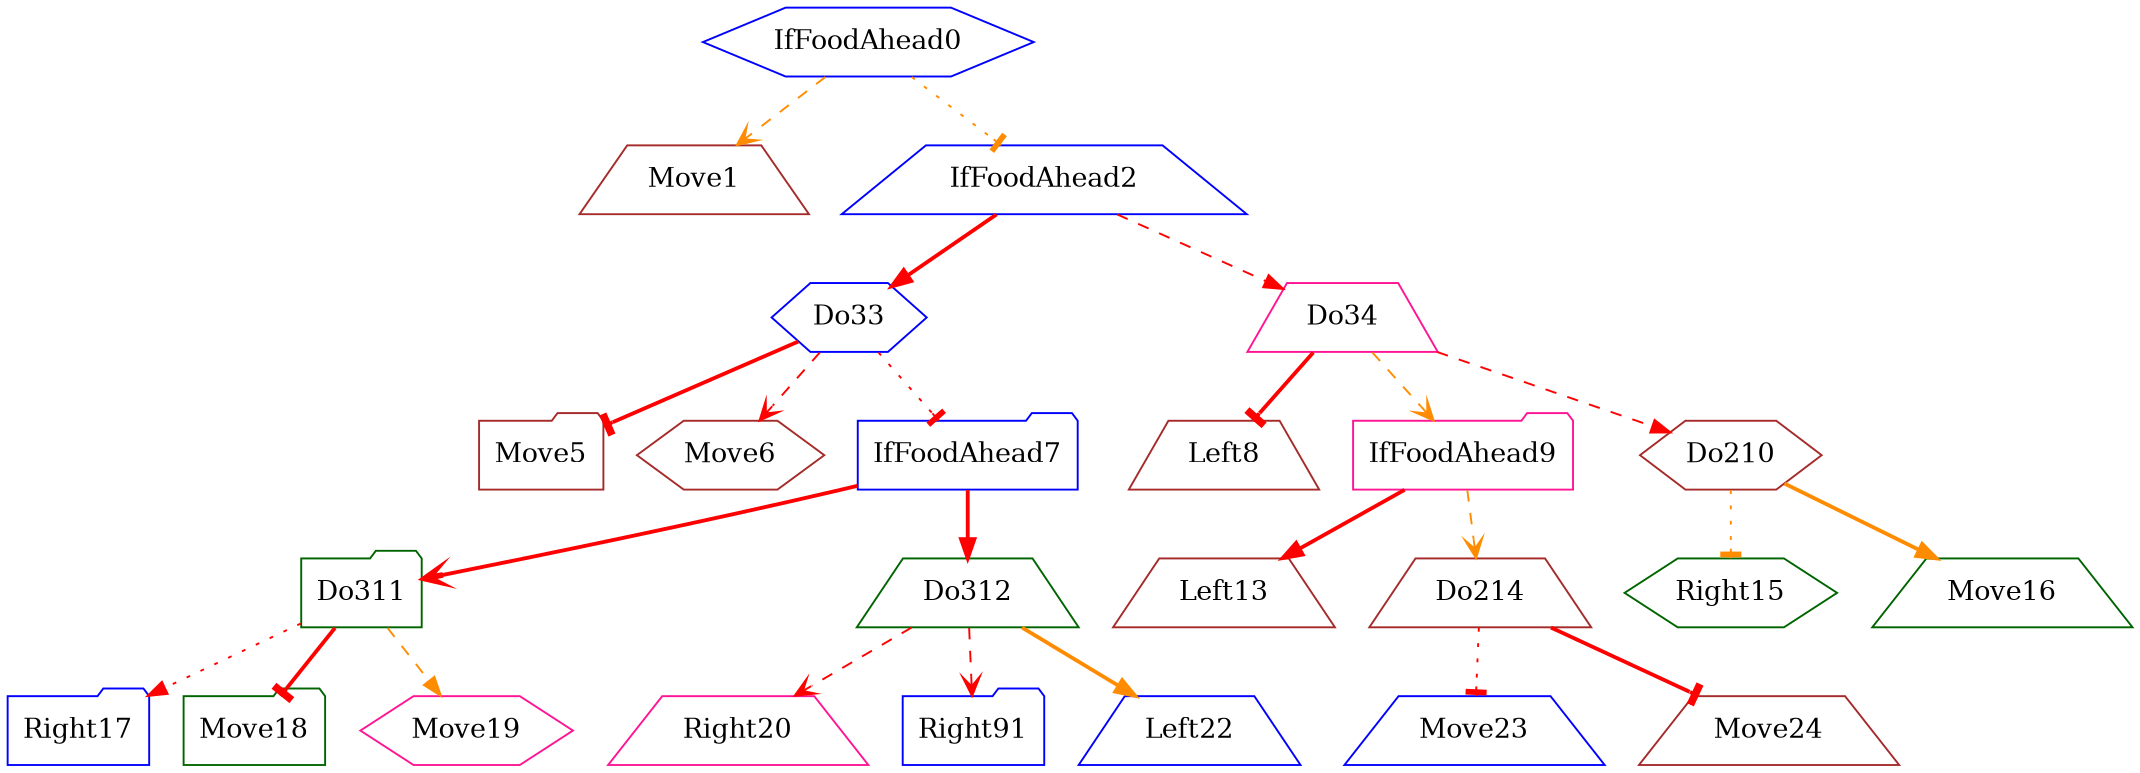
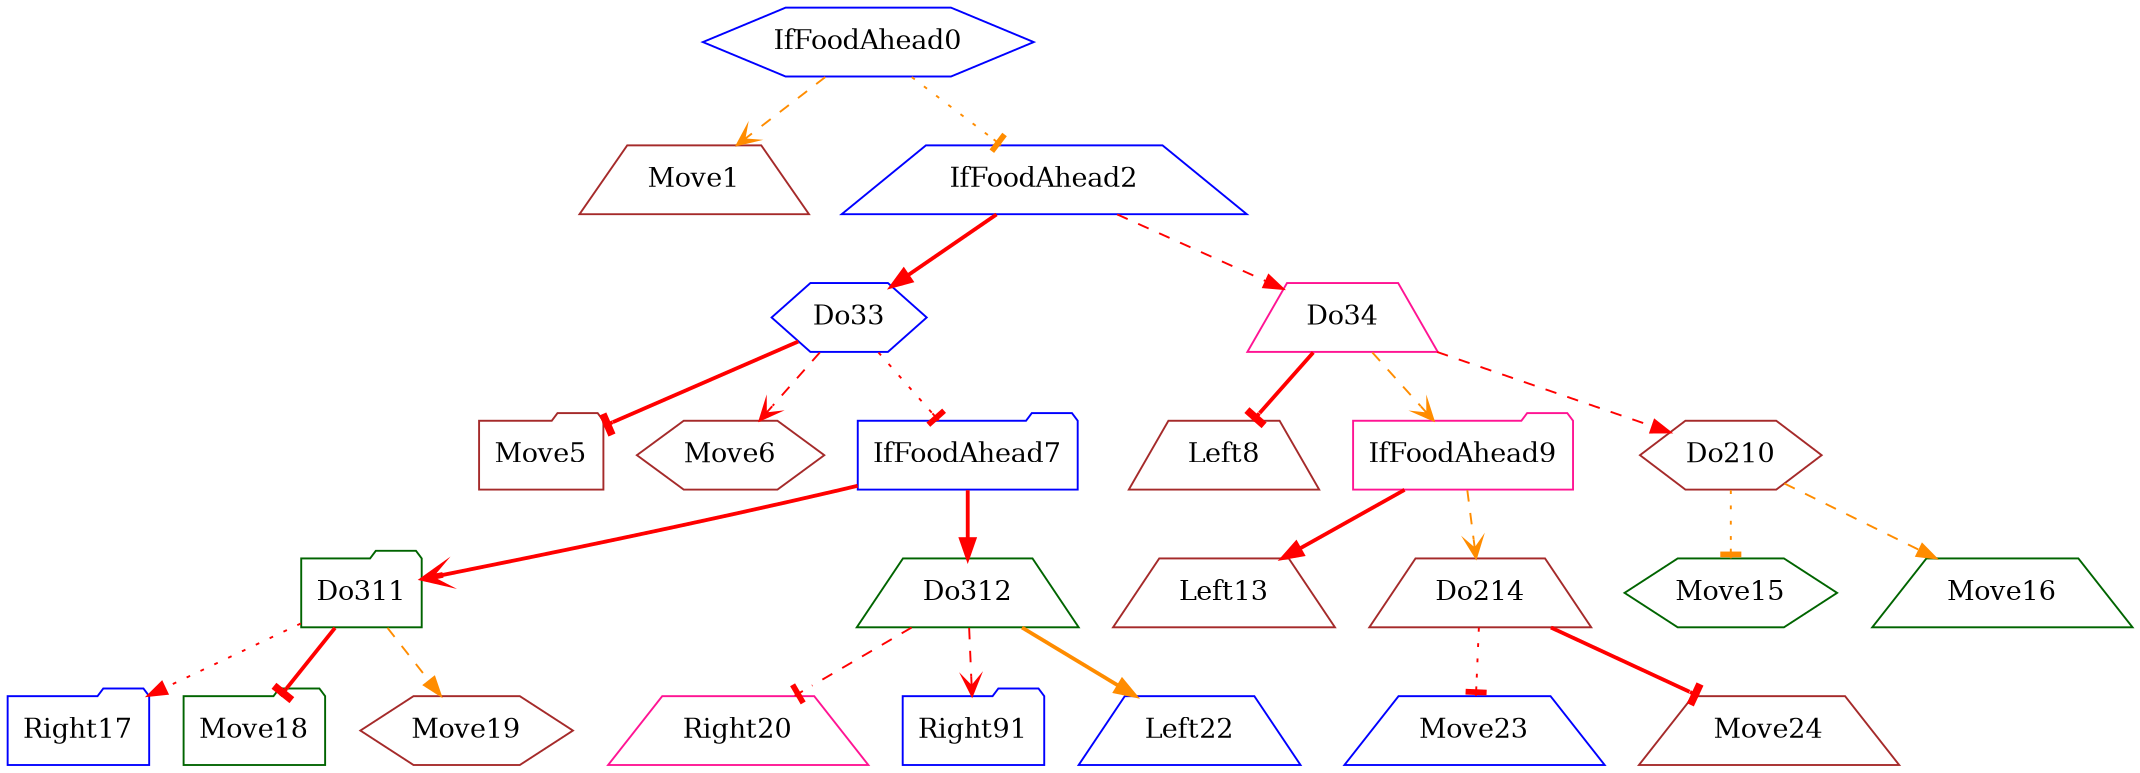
  digraph {
    node [color=brown shape=trapezium]
    edge [arrowhead=normal color=red style=dashed]
    IfFoodAhead0 [color=blue shape=hexagon]
    Move1
    IfFoodAhead2 [color=blue]
    Do33 [color=blue shape=hexagon]
    Do34 [color=deeppink]
    Move5 [shape=folder]
    Move6 [shape=hexagon]
    IfFoodAhead7 [color=blue shape=folder]
    Left8
    IfFoodAhead9 [color=deeppink shape=folder]
    Do210 [shape=hexagon]
    Do311 [color=darkgreen shape=folder]
    Do312 [color=darkgreen]
    Left13
    Do214
-   Right15 [color=darkgreen shape=hexagon]
+   Right15 [color=darkgreen shape=hexagon label=Move15]
    Move16 [color=darkgreen]
    Right17 [color=blue shape=folder]
    Move18 [color=darkgreen shape=folder]
-   Move19 [color=deeppink shape=hexagon]
+   Move19 [shape=hexagon]
    Right20 [color=deeppink]
    n22 [color=blue label=Right91 shape=folder]
    Left22 [color=blue]
    Move23 [color=blue]
    Move24
    IfFoodAhead0 -> Move1 [arrowhead=vee color=darkorange]
    IfFoodAhead0 -> IfFoodAhead2 [arrowhead=tee color=darkorange style=dotted]
    IfFoodAhead2 -> Do33 [style=bold]
    IfFoodAhead2 -> Do34
    Do33 -> Move5 [arrowhead=tee style=bold]
    Do33 -> Move6 [arrowhead=vee]
    Do33 -> IfFoodAhead7 [arrowhead=tee style=dotted]
    Do34 -> Left8 [arrowhead=tee style=bold]
    Do34 -> IfFoodAhead9 [arrowhead=vee color=darkorange]
    Do34 -> Do210
    IfFoodAhead7 -> Do311 [arrowhead=vee style=bold]
    IfFoodAhead7 -> Do312 [style=bold]
    IfFoodAhead9 -> Left13 [style=bold]
    IfFoodAhead9 -> Do214 [arrowhead=vee color=darkorange]
    Do210 -> Right15 [arrowhead=tee color=darkorange style=dotted]
-   Do210 -> Move16 [color=darkorange style=bold]
+   Do210 -> Move16 [color=darkorange]
    Do311 -> Right17 [style=dotted]
    Do311 -> Move18 [arrowhead=tee style=bold]
    Do311 -> Move19 [color=darkorange]
-   Do312 -> Right20 [arrowhead=vee]
+   Do312 -> Right20 [arrowhead=tee]
    Do312 -> n22 [arrowhead=vee]
    Do312 -> Left22 [color=darkorange style=bold]
    Do214 -> Move23 [arrowhead=tee style=dotted]
    Do214 -> Move24 [arrowhead=tee style=bold]
  }
